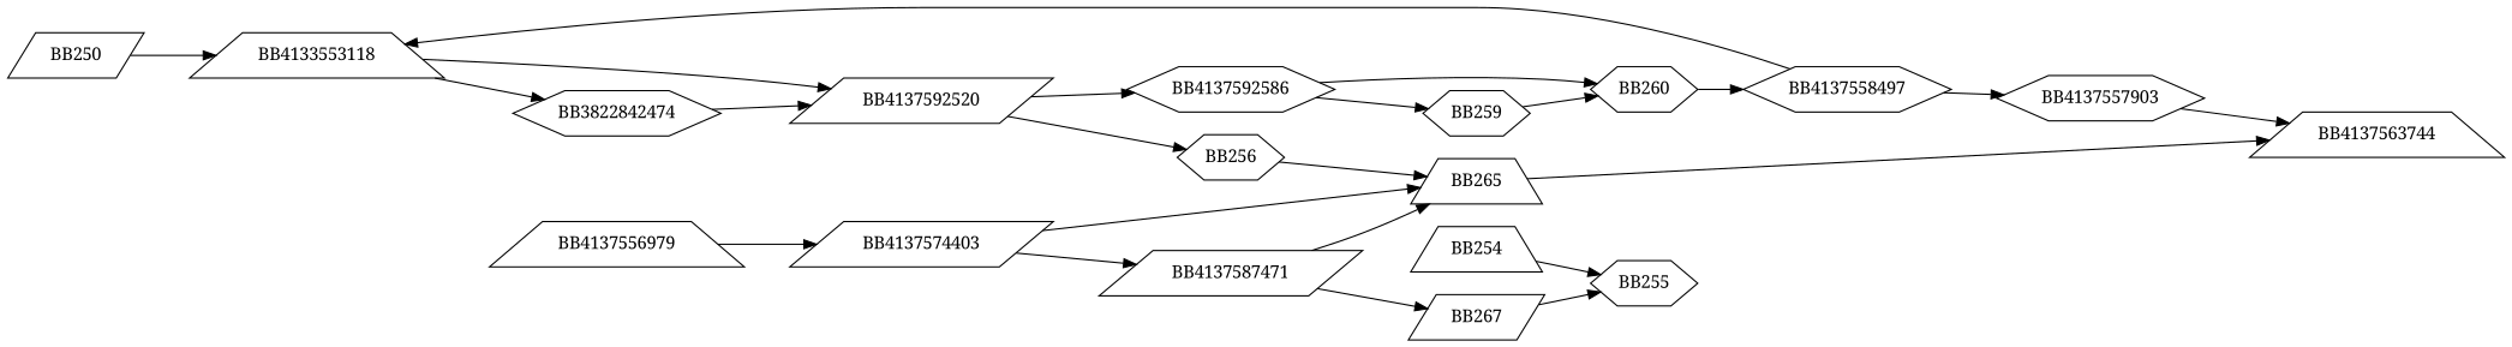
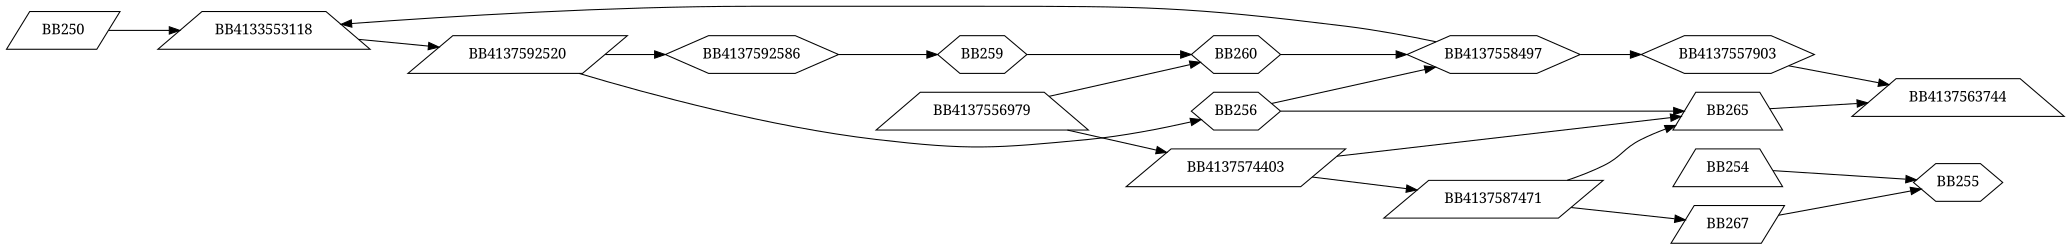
  digraph {
    fontname="Noto Serif"
    rankdir=LR
    node [fontname="Noto Serif" shape=hexagon]
    edge [fontname="Noto Serif"]
    BB250 [shape=parallelogram]
    n2 [label=BB4133553118 shape=trapezium]
-   BB3822842474
    BB4137592520 [shape=parallelogram]
    BB256
    BB4137592586
    BB254 [shape=trapezium]
    BB255
    BB4137558497
    BB265 [shape=trapezium]
    BB259
    BB260
    BB4137557903
    BB4137563744 [shape=trapezium]
    BB4137556979 [shape=trapezium]
    BB4137574403 [shape=parallelogram]
    BB4137587471 [shape=parallelogram]
    BB267 [shape=parallelogram]
    BB250 -> n2
-   n2 -> BB3822842474
    n2 -> BB4137592520
-   BB3822842474 -> BB4137592520
    BB4137592520 -> BB256
    BB4137592520 -> BB4137592586
+   BB256 -> BB4137558497
    BB256 -> BB265
    BB4137592586 -> BB259
-   BB4137592586 -> BB260
+   BB4137556979 -> BB260
    BB254 -> BB255
    BB4137558497 -> n2
    BB4137558497 -> BB4137557903
    BB265 -> BB4137563744
    BB259 -> BB260
    BB260 -> BB4137558497
    BB4137557903 -> BB4137563744
    BB4137556979 -> BB4137574403
    BB4137574403 -> BB265
    BB4137574403 -> BB4137587471
    BB4137587471 -> BB265
    BB4137587471 -> BB267
    BB267 -> BB255
  }
